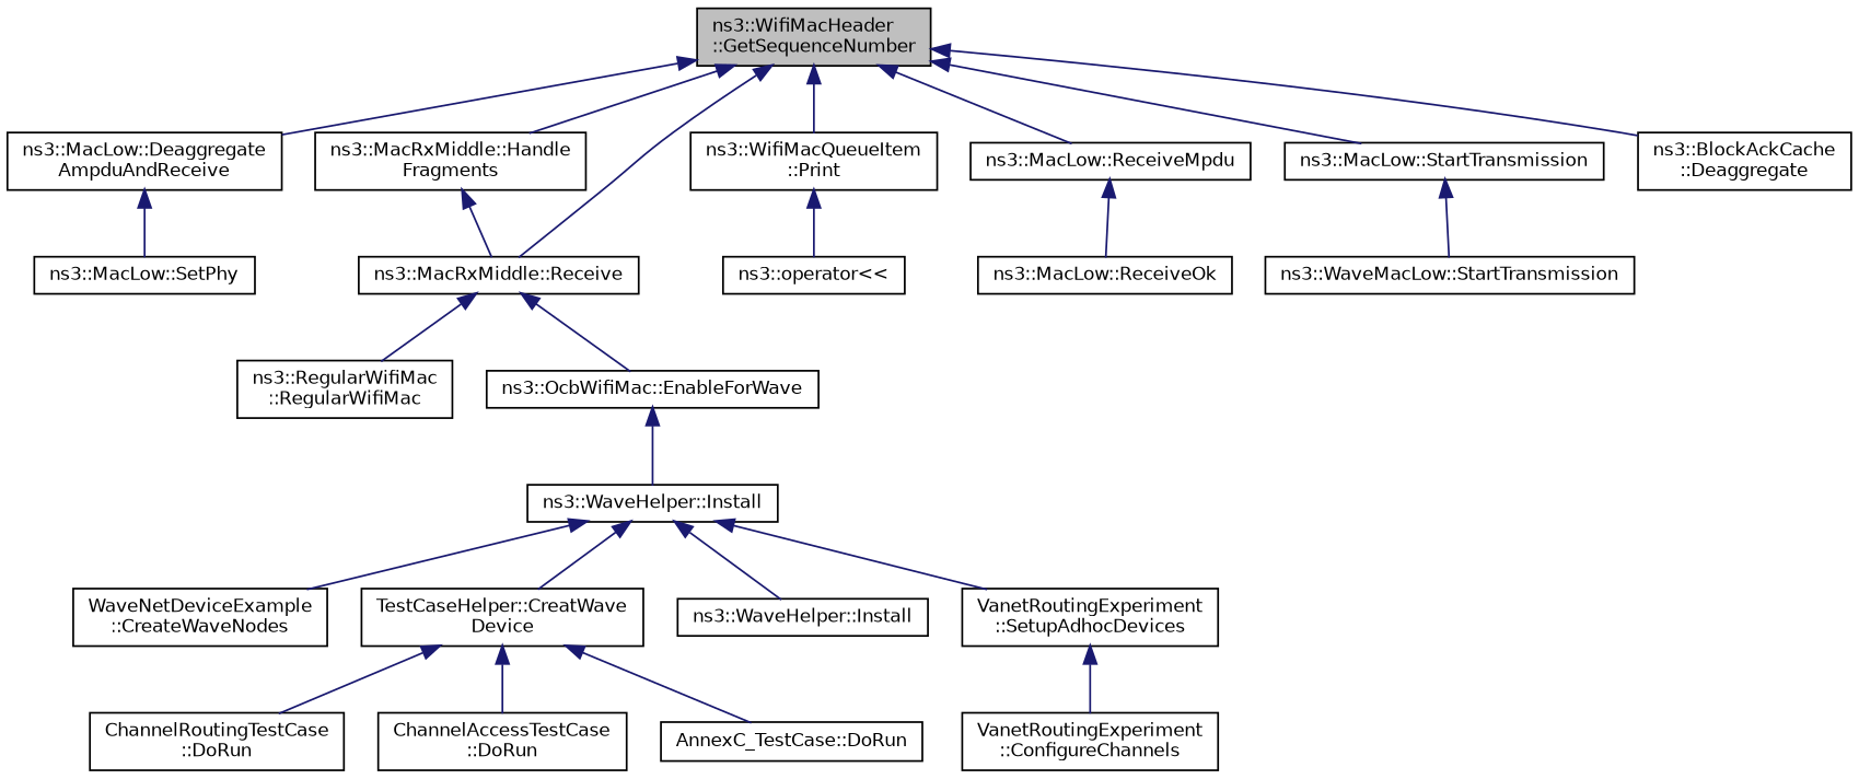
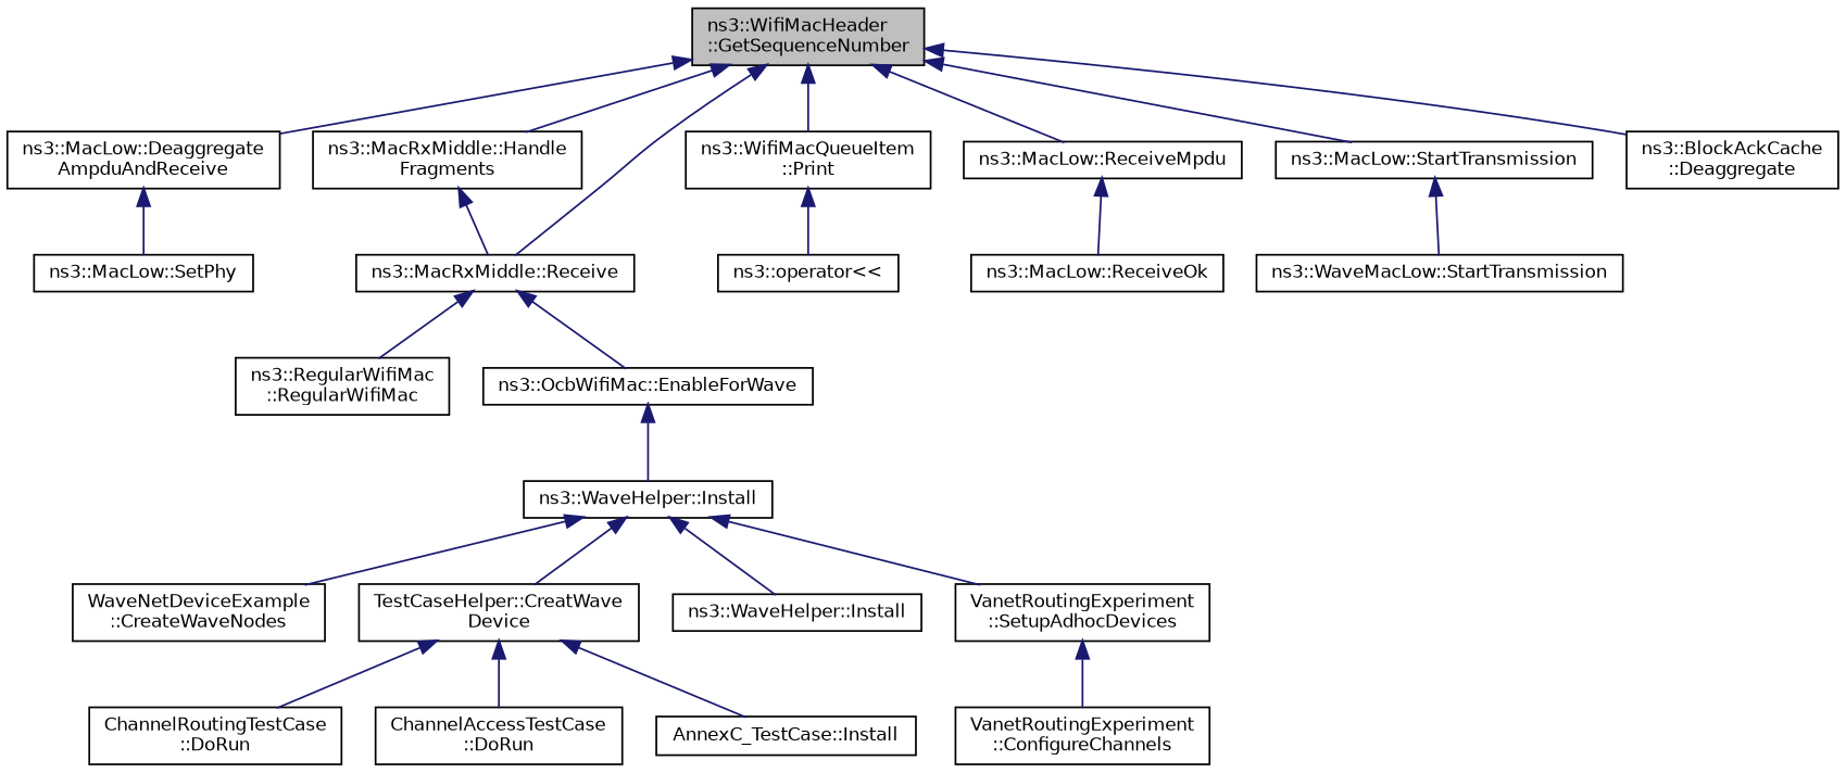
  digraph {
    rankdir=TB
    node [color=black fillcolor=white fontname=Helvetica fontsize=10 shape=record style=filled]
    edge [color=midnightblue dir=back fontname=Helvetica fontsize=10 labelfontname=Helvetica labelfontsize=10 style=solid]
    n1 [fillcolor=grey75 fontcolor=black height=0.2 label="ns3::WifiMacHeader\l::GetSequenceNumber" width=0.4]
    n2 [height=0.2 label="ns3::MacLow::Deaggregate\lAmpduAndReceive" width=0.4]
    n3 [height=0.2 label="ns3::MacRxMiddle::Handle\lFragments" width=0.4]
    n4 [height=0.2 label="ns3::MacRxMiddle::Receive" width=0.4]
    n5 [height=0.2 label="ns3::WifiMacQueueItem\l::Print" width=0.4]
    n6 [height=0.2 label="ns3::MacLow::ReceiveMpdu" width=0.4]
    n7 [height=0.2 label="ns3::MacLow::StartTransmission" width=0.4]
    n8 [height=0.2 label="ns3::BlockAckCache\l::Deaggregate" width=0.4]
    n9 [height=0.2 label="ns3::MacLow::SetPhy" width=0.4]
    n10 [height=0.2 label="ns3::RegularWifiMac\l::RegularWifiMac" width=0.4]
    n11 [height=0.2 label="ns3::OcbWifiMac::EnableForWave" width=0.4]
    n12 [height=0.2 label="ns3::operator\<\<" width=0.4]
    n13 [height=0.2 label="ns3::MacLow::ReceiveOk" width=0.4]
    n14 [height=0.2 label="ns3::WaveMacLow::StartTransmission" width=0.4]
    n15 [height=0.2 label="ns3::WaveHelper::Install" width=0.4]
    n16 [height=0.2 label="WaveNetDeviceExample\l::CreateWaveNodes" width=0.4]
    n17 [height=0.2 label="TestCaseHelper::CreatWave\lDevice" width=0.4]
    n18 [height=0.2 label="ns3::WaveHelper::Install" width=0.4]
    n19 [height=0.2 label="VanetRoutingExperiment\l::SetupAdhocDevices" width=0.4]
    n20 [height=0.2 label="ChannelRoutingTestCase\l::DoRun" width=0.4]
    n21 [height=0.2 label="ChannelAccessTestCase\l::DoRun" width=0.4]
-   n22 [height=0.2 label="AnnexC_TestCase::DoRun" width=0.4]
+   n22 [height=0.2 label="AnnexC_TestCase::Install" width=0.4]
    n23 [height=0.2 label="VanetRoutingExperiment\l::ConfigureChannels" width=0.4]
    n1 -> n2
    n1 -> n3
    n1 -> n4
    n1 -> n5
    n1 -> n6
    n1 -> n7
    n1 -> n8
    n2 -> n9
    n3 -> n4
    n4 -> n10
    n4 -> n11
    n5 -> n12
    n6 -> n13
    n7 -> n14
    n11 -> n15
    n15 -> n16
    n15 -> n17
    n15 -> n18
    n15 -> n19
    n17 -> n20
    n17 -> n21
    n17 -> n22
    n19 -> n23
  }
